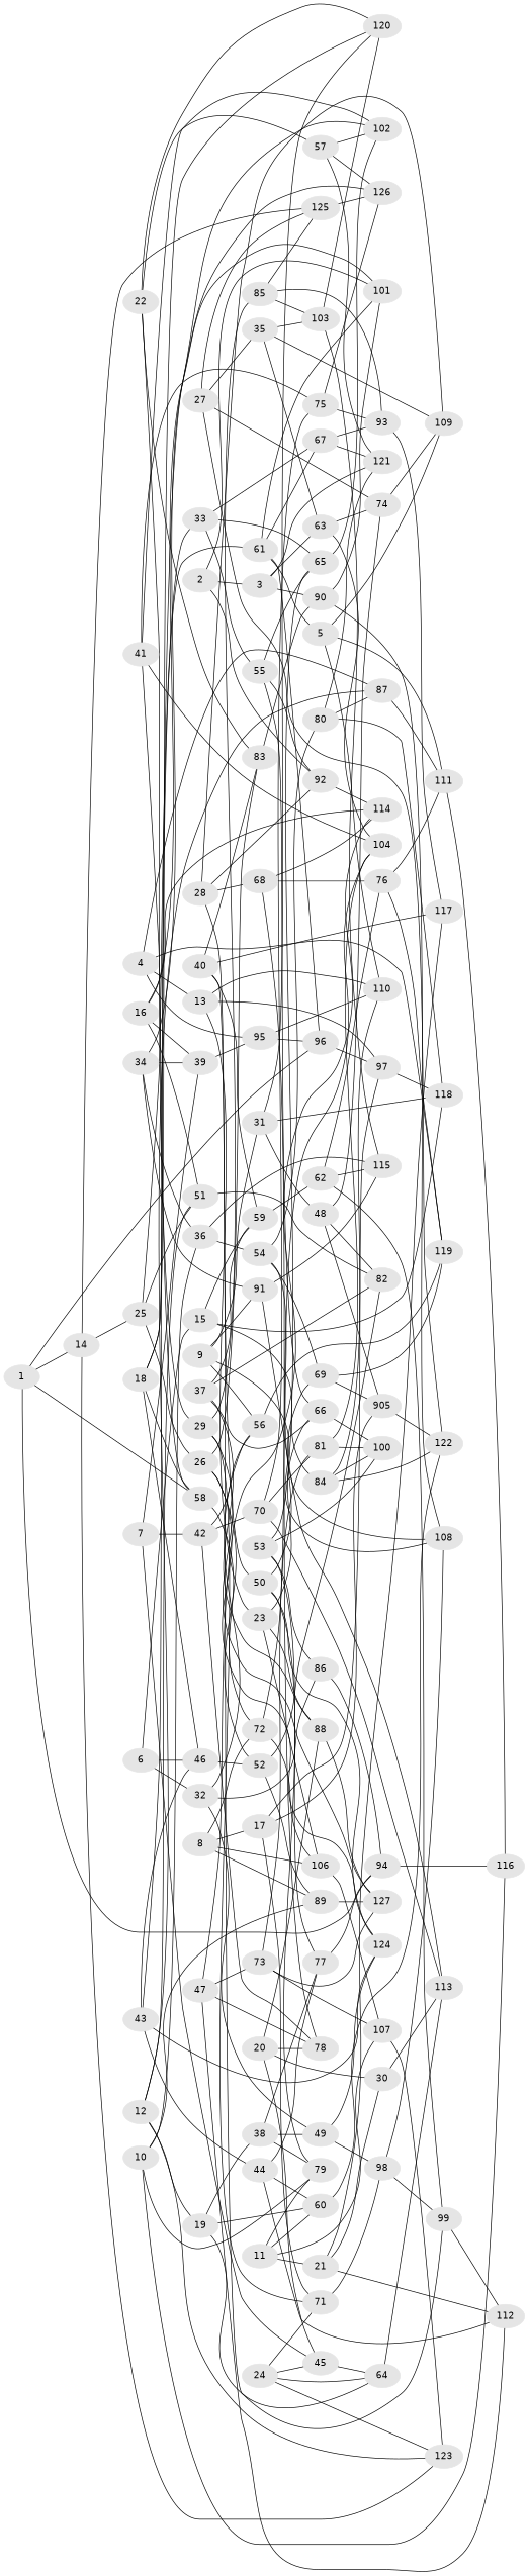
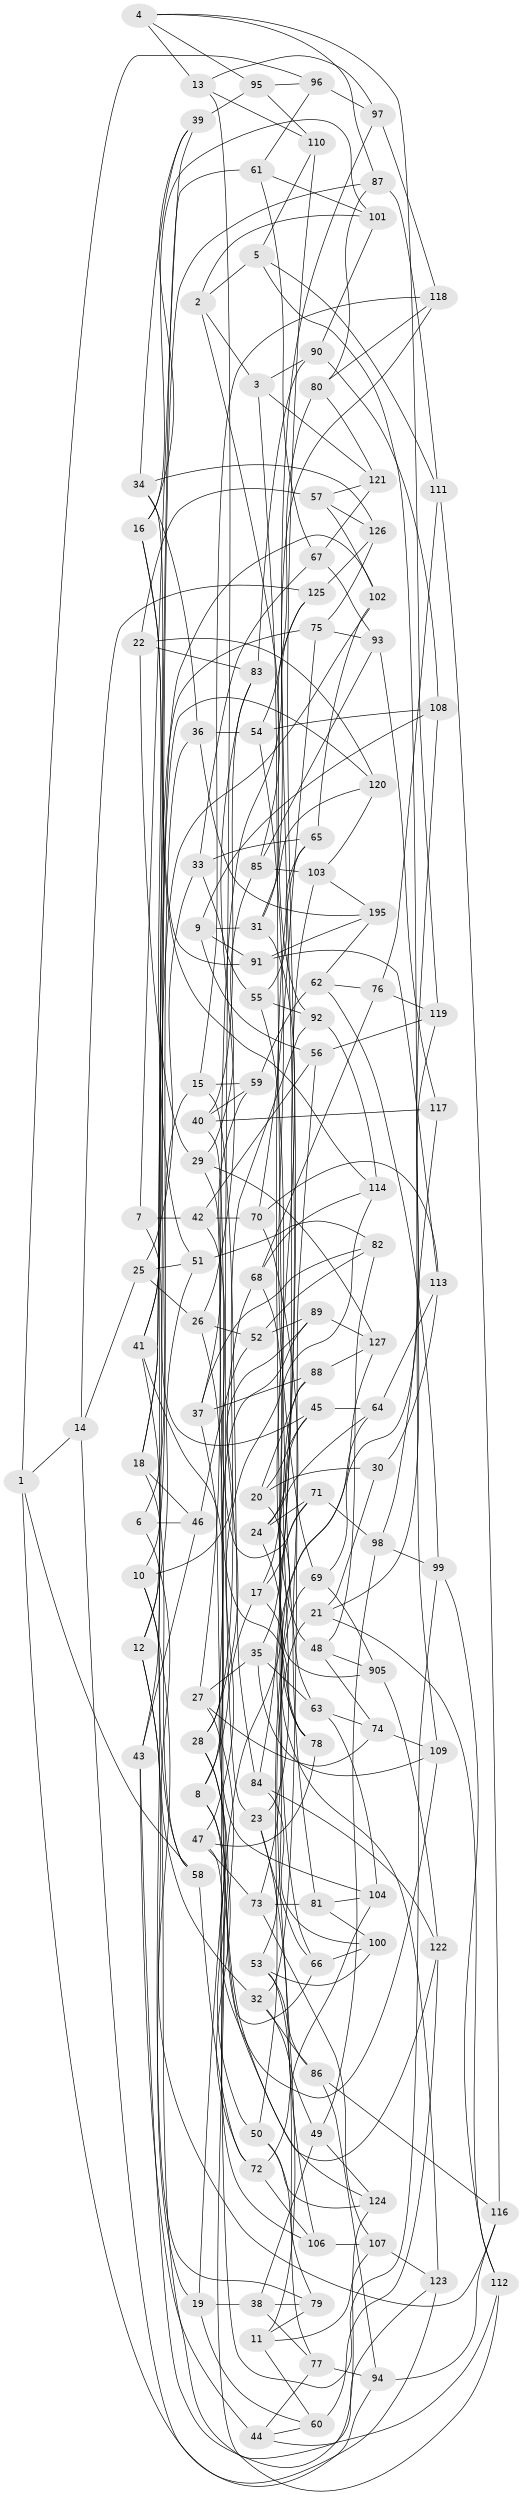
  graph {
    fontname="DejaVu Sans"
    rankdir=LR
    node [color=gray90 fontname="DejaVu Sans" style=filled]
    edge [fontname="DejaVu Sans"]
    1
    14
    58
    94
    96
    123
    25
    125
    72
    116
    97
    2
    3
    5
    92
    101
    63
    90
    121
    109
    110
    111
    114
    74
    104
    108
    4
    13
    87
    95
    119
    23
    6
    15
    32
    46
    59
    84
    118
    30
    113
    56
    49
    86
    52
    7
    39
    42
    45
    78
    70
    64
    8
    17
    89
    106
    71
    n58 [label=905]
    127
    107
    9
    31
    91
    120
    48
-   115
+   115 [label=195]
    10
    36
    79
    54
    11
    21
    60
    117
    112
    122
    12
    19
    51
    38
    82
    88
    66
    26
    33
    126
    62
    100
    16
    98
    18
    61
    67
    77
    20
    22
    29
    57
    83
    85
    102
    24
    124
    55
    65
    27
    35
    103
    28
    50
    68
    69
    76
    93
    34
    80
    37
    40
    99
    41
    75
    81
    43
    44
    47
    73
    53
    1 -- 14
    1 -- 58
    1 -- 94
    1 -- 96
    14 -- 123
    14 -- 25
    14 -- 125
    58 -- 72
    94 -- 116
    96 -- 97
    25 -- 51
    25 -- 26
    25 -- 33
    125 -- 126
    72 -- 104
    72 -- 106
    97 -- 118
    2 -- 3
-   61 -- 5
+   2 -- 5
    2 -- 92
    2 -- 101
    3 -- 63
    3 -- 90
    3 -- 121
    5 -- 109
    5 -- 110
    5 -- 111
    92 -- 114
    63 -- 74
    63 -- 104
    90 -- 101
    90 -- 108
    111 -- 116
    74 -- 109
    4 -- 13
    4 -- 87
    4 -- 95
    4 -- 119
    13 -- 97
    13 -- 110
    13 -- 23
    87 -- 111
    95 -- 96
    95 -- 110
    23 -- 106
    23 -- 88
    23 -- 66
    6 -- 15
    6 -- 32
    6 -- 46
    15 -- 59
    15 -- 84
    15 -- 118
    32 -- 56
    32 -- 49
    32 -- 86
    46 -- 52
    59 -- 62
    84 -- 110
    84 -- 122
    84 -- 100
    30 -- 113
    56 -- 119
    49 -- 98
    49 -- 124
    86 -- 94
+   86 -- 116
    52 -- 89
    52 -- 82
    7 -- 39
    7 -- 42
    7 -- 45
    39 -- 95
    42 -- 56
    42 -- 78
    42 -- 70
    45 -- 64
    70 -- 113
    70 -- 75
    70 -- 81
    64 -- 113
    8 -- 72
    8 -- 17
    8 -- 89
    8 -- 106
    17 -- 97
    17 -- 71
    17 -- n58
    89 -- 127
    106 -- 107
    71 -- 98
    n58 -- 122
    107 -- 123
    9 -- 108
    9 -- 56
    9 -- 31
    9 -- 91
    31 -- 118
    31 -- 120
    31 -- 48
    91 -- 113
    91 -- 115
    48 -- 74
    48 -- n58
    48 -- 82
    10 -- 116
    10 -- 89
    10 -- 36
    10 -- 79
    36 -- 115
    36 -- 54
    54 -- 108
    54 -- 69
    54 -- 80
    11 -- 107
    11 -- 79
    11 -- 21
    11 -- 60
    21 -- 30
    21 -- 117
    21 -- 112
    60 -- 122
    12 -- 123
    12 -- 87
    12 -- 19
    12 -- 51
    19 -- 64
    19 -- 60
    19 -- 38
    51 -- 82
    38 -- 49
    38 -- 79
    38 -- 77
    88 -- 127
    66 -- 100
    26 -- 52
    26 -- 83
    26 -- 124
    33 -- 67
    33 -- 55
    33 -- 65
    62 -- 115
    62 -- 76
    62 -- 99
    16 -- 101
    16 -- 114
    16 -- 39
    16 -- 51
    98 -- 108
    98 -- 99
    18 -- 58
    18 -- 46
    18 -- 120
    18 -- 61
    61 -- 96
    61 -- 101
    61 -- 67
    67 -- 121
    67 -- 93
    77 -- 94
    20 -- 30
    20 -- 45
    20 -- 78
    20 -- 88
    22 -- 120
    22 -- 29
    22 -- 57
    22 -- 83
    29 -- 71
    29 -- 127
    29 -- 85
    57 -- 121
    57 -- 126
    57 -- 102
    83 -- 90
    85 -- 125
    85 -- 103
    85 -- 93
    24 -- 123
    24 -- 45
    24 -- 64
    24 -- 71
    55 -- 92
    55 -- 66
    55 -- 65
    65 -- 102
    27 -- 125
    27 -- 74
    27 -- 122
    27 -- 35
    35 -- 63
    35 -- 109
    35 -- 103
    103 -- 120
    103 -- 115
    28 -- 92
    28 -- 109
    28 -- 50
    28 -- 68
    50 -- 79
    50 -- 124
    50 -- 69
    68 -- 114
    68 -- 78
    68 -- 76
    69 -- 119
    69 -- n58
    76 -- 111
    76 -- 119
    93 -- 117
    34 -- 39
    34 -- 91
    34 -- 36
    34 -- 126
    80 -- 121
    80 -- 87
    80 -- 118
    37 -- 59
    37 -- 82
    37 -- 88
    37 -- 66
    40 -- 59
    40 -- 117
    40 -- 83
    40 -- 99
    99 -- 112
    41 -- 58
    41 -- 104
    41 -- 102
    41 -- 75
    75 -- 126
    75 -- 93
    81 -- 104
    81 -- 100
    43 -- 46
    43 -- 102
    43 -- 124
    43 -- 44
    44 -- 60
    44 -- 112
    44 -- 77
    47 -- 114
    47 -- 78
    47 -- 112
    47 -- 73
    73 -- 127
    73 -- 107
    73 -- 81
    53 -- 86
    53 -- 100
    53 -- 77
    53 -- 65
  }
